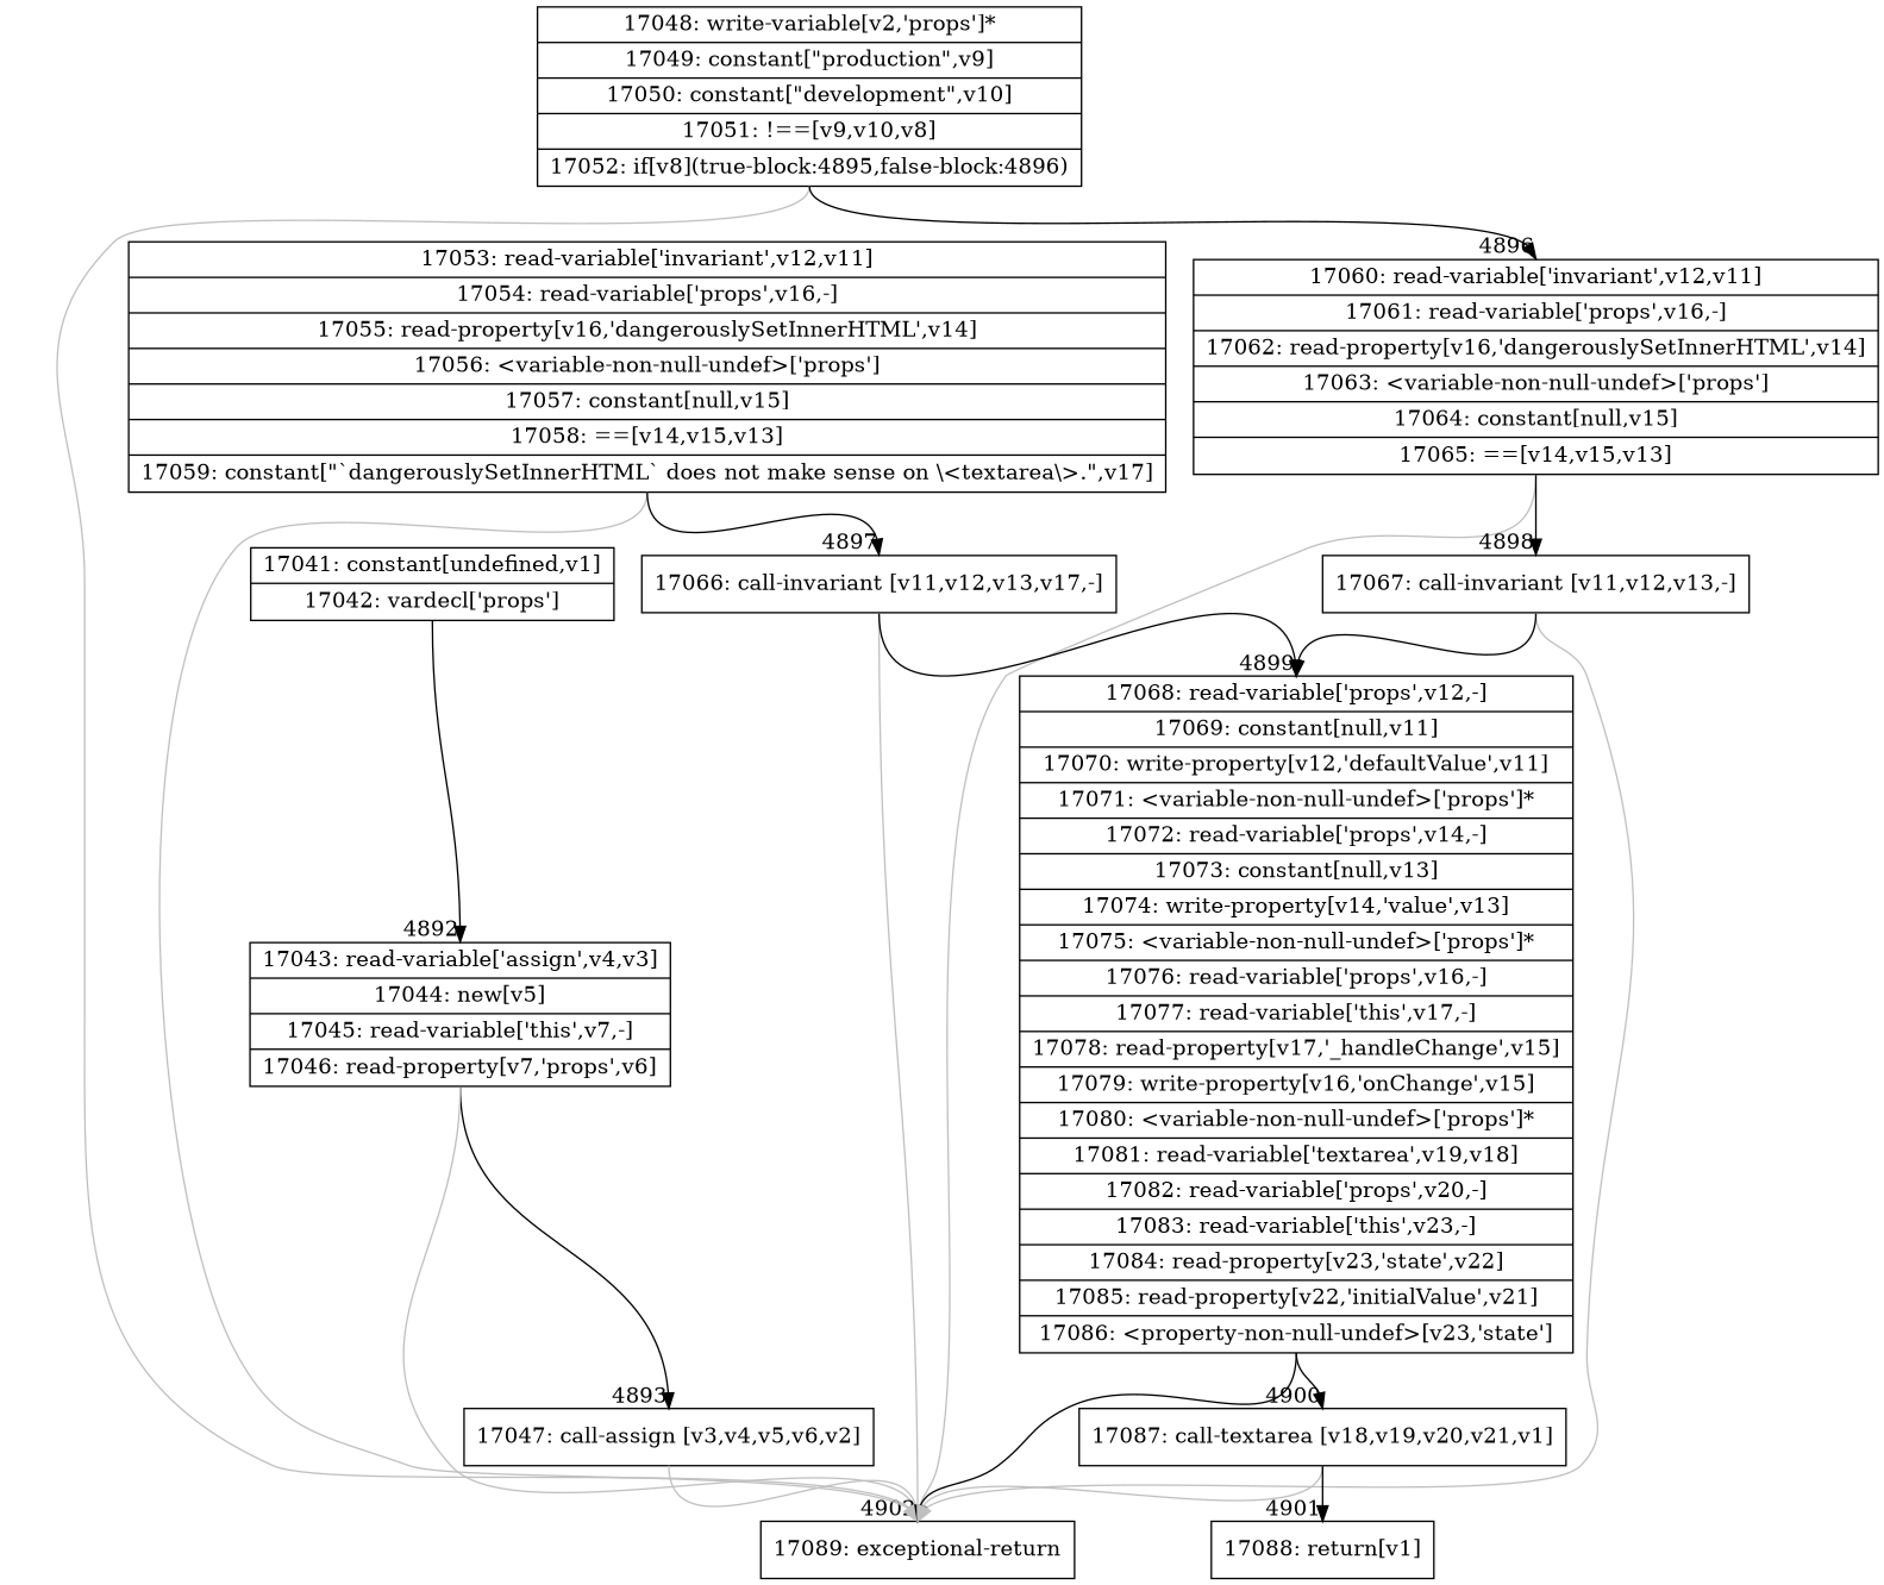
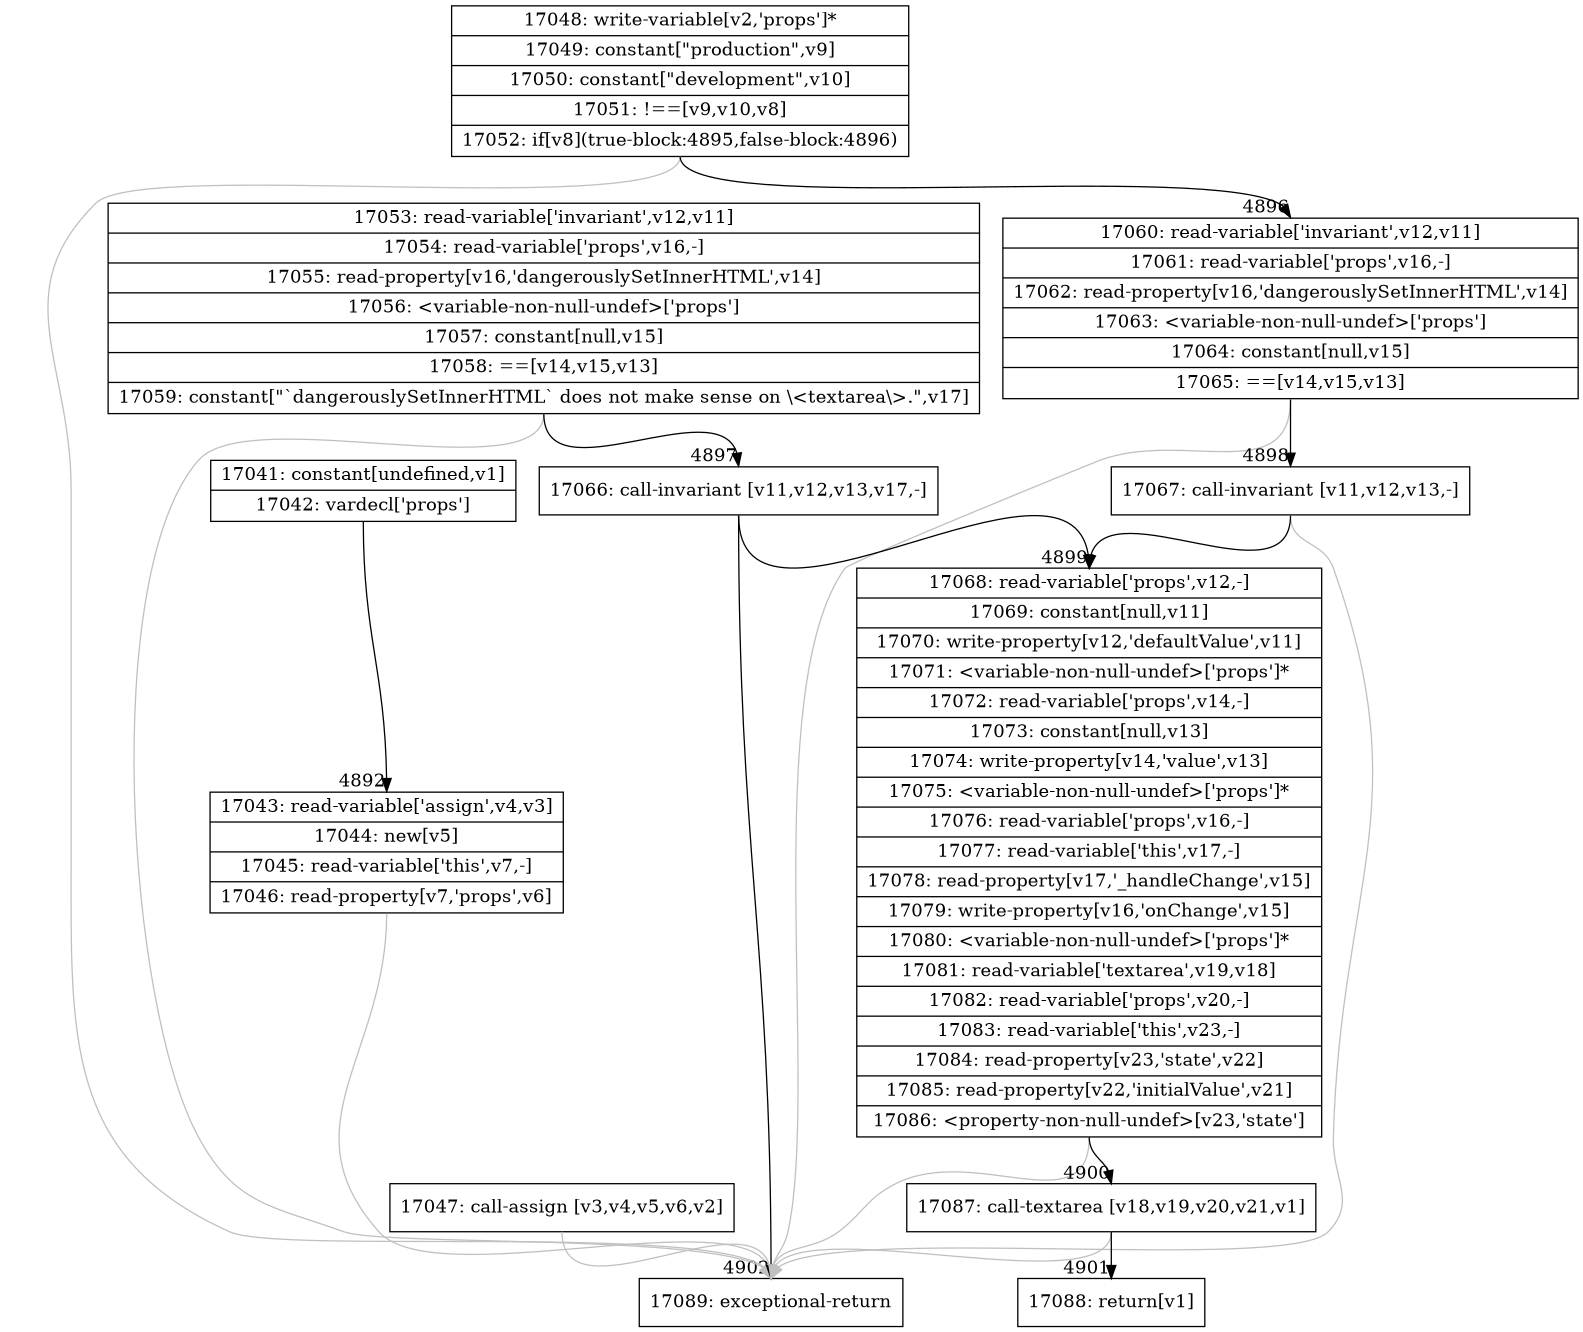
  digraph {
    rankdir=TD
    node [shape=record]
    edge [headport=n tailport=s]
    n1 [label="{17041: constant[undefined,v1]|17042: vardecl['props']}"]
    n2 [label="{17043: read-variable['assign',v4,v3]|17044: new[v5]|17045: read-variable['this',v7,-]|17046: read-property[v7,'props',v6]}"]
    n3 [label="{17047: call-assign [v3,v4,v5,v6,v2]}"]
    n4 [label="{17089: exceptional-return}"]
    n5 [label="{17048: write-variable[v2,'props']*|17049: constant[\"production\",v9]|17050: constant[\"development\",v10]|17051: !==[v9,v10,v8]|17052: if[v8](true-block:4895,false-block:4896)}"]
    n6 [label="{17060: read-variable['invariant',v12,v11]|17061: read-variable['props',v16,-]|17062: read-property[v16,'dangerouslySetInnerHTML',v14]|17063: \<variable-non-null-undef\>['props']|17064: constant[null,v15]|17065: ==[v14,v15,v13]}"]
    n7 [label="{17053: read-variable['invariant',v12,v11]|17054: read-variable['props',v16,-]|17055: read-property[v16,'dangerouslySetInnerHTML',v14]|17056: \<variable-non-null-undef\>['props']|17057: constant[null,v15]|17058: ==[v14,v15,v13]|17059: constant[\"`dangerouslySetInnerHTML` does not make sense on \\\<textarea\\\>.\",v17]}"]
    n8 [label="{17066: call-invariant [v11,v12,v13,v17,-]}"]
    n9 [label="{17067: call-invariant [v11,v12,v13,-]}"]
    n10 [label="{17068: read-variable['props',v12,-]|17069: constant[null,v11]|17070: write-property[v12,'defaultValue',v11]|17071: \<variable-non-null-undef\>['props']*|17072: read-variable['props',v14,-]|17073: constant[null,v13]|17074: write-property[v14,'value',v13]|17075: \<variable-non-null-undef\>['props']*|17076: read-variable['props',v16,-]|17077: read-variable['this',v17,-]|17078: read-property[v17,'_handleChange',v15]|17079: write-property[v16,'onChange',v15]|17080: \<variable-non-null-undef\>['props']*|17081: read-variable['textarea',v19,v18]|17082: read-variable['props',v20,-]|17083: read-variable['this',v23,-]|17084: read-property[v23,'state',v22]|17085: read-property[v22,'initialValue',v21]|17086: \<property-non-null-undef\>[v23,'state']}"]
    n11 [label="{17087: call-textarea [v18,v19,v20,v21,v1]}"]
    n12 [label="{17088: return[v1]}"]
    n1 -> n2 [headlabel="      4892"]
-   n2 -> n3 [headlabel="      4893"]
    n2 -> n4 [color=gray headlabel="      4902"]
    n3 -> n4 [color=gray]
    n5 -> n4 [color=gray]
    n5 -> n6 [headlabel="      4896"]
    n6 -> n4 [color=gray]
    n6 -> n9 [headlabel="      4898"]
    n7 -> n4 [color=gray]
    n7 -> n8 [headlabel="      4897"]
-   n8 -> n4 [color=gray]
+   n8 -> n4 [color=black]
    n8 -> n10 [headlabel="      4899"]
    n9 -> n4 [color=gray]
    n9 -> n10
-   n10 -> n4 [color=black]
+   n10 -> n4 [color=gray]
    n10 -> n11 [headlabel="      4900"]
    n11 -> n4 [color=gray]
    n11 -> n12 [headlabel="      4901"]
  }
